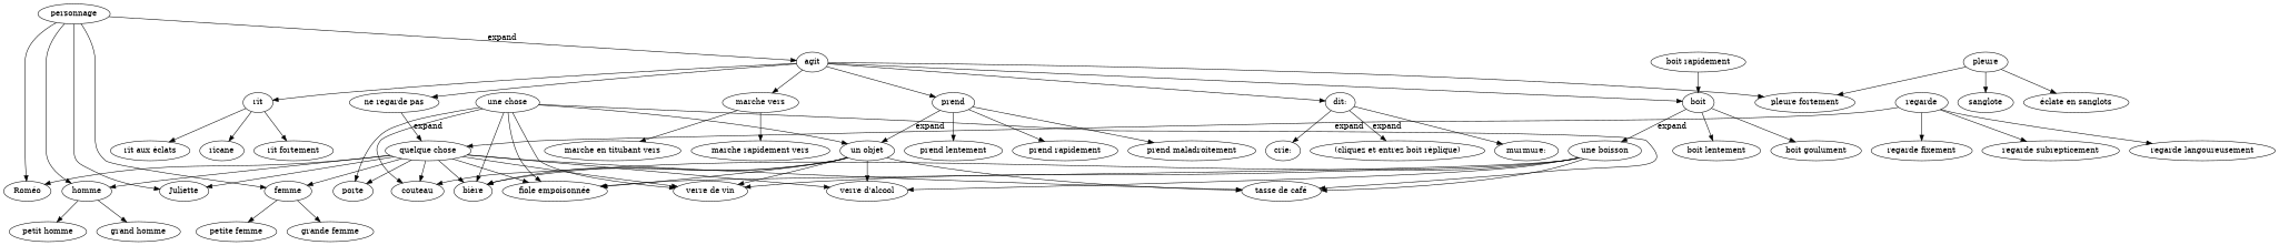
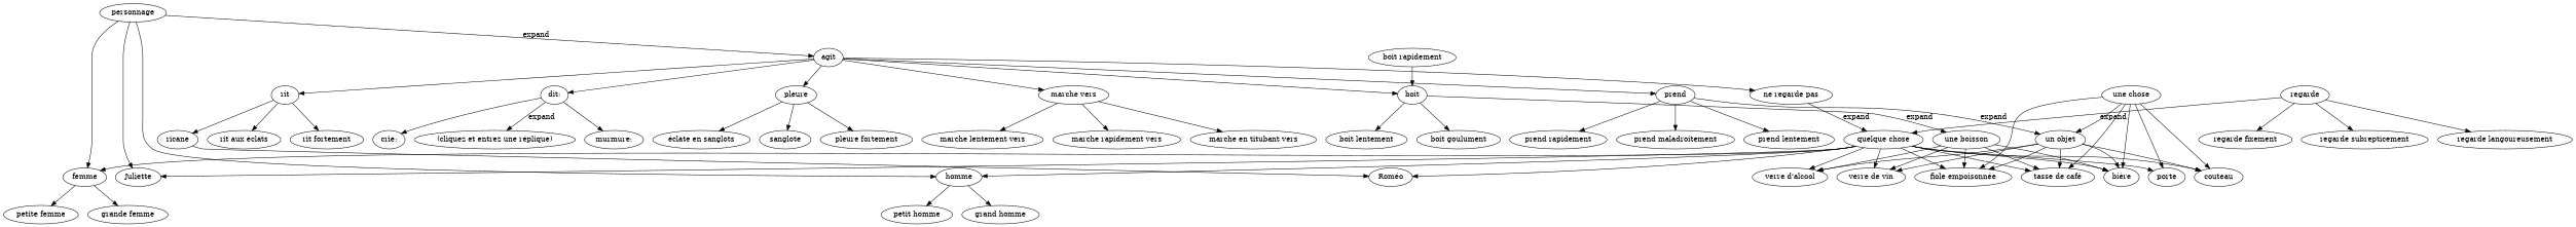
  digraph {
    n1 [label=personnage]
    n2 [label=homme]
    n3 [label=femme]
    n4 [label="Roméo"]
    n5 [label=Juliette]
    n6 [label=agit]
    n7 [label="petit homme"]
    n8 [label="grand homme"]
    n9 [label="petite femme"]
    n10 [label="grande femme"]
    n11 [label="marche vers"]
    n12 [label=prend]
    n13 [label=boit]
    n14 [label="dit:"]
    n15 [label="ne regarde pas"]
    n16 [label=rit]
    n17 [label=pleure]
    n18 [label=porte]
    n19 [label="tasse de café"]
    n20 [label="verre de vin"]
    n21 [label="verre d'alcool"]
    n22 [label="bière"]
    n23 [label="fiole empoisonnée"]
    n24 [label=couteau]
    n25 [label="quelque chose"]
    n26 [label="une chose"]
    n27 [label="un objet"]
    n28 [label="une boisson"]
-   n29 [label="(cliquez et entrez boit réplique)"]
+   n29 [label="(cliquez et entrez une réplique)"]
+   n30 [label="marche lentement vers"]
    n31 [label="marche rapidement vers"]
    n32 [label="marche en titubant vers"]
    n33 [label=regarde]
    n34 [label="regarde fixement"]
    n35 [label="regarde subrepticement"]
    n36 [label="regarde langoureusement"]
    n37 [label="prend lentement"]
    n38 [label="prend rapidement"]
    n39 [label="prend maladroitement"]
    n40 [label="boit lentement"]
    n41 [label="boit goulument"]
    n42 [label="boit rapidement"]
    n43 [label="murmure:"]
    n44 [label="crie:"]
    n45 [label=ricane]
    n46 [label="rit fortement"]
    n47 [label="rit aux éclats"]
    n48 [label=sanglote]
    n49 [label="pleure fortement"]
    n50 [label="éclate en sanglots"]
    n1 -> n2
    n1 -> n3
-   n1 -> n4
+   n45 -> n4
    n1 -> n5
    n1 -> n6 [label=expand]
    n2 -> n7
    n2 -> n8
    n3 -> n9
    n3 -> n10
    n6 -> n11
    n6 -> n12
    n6 -> n13
    n6 -> n14
    n6 -> n15
    n6 -> n16
-   n6 -> n49
+   n6 -> n17
+   n11 -> n30
    n11 -> n31
    n11 -> n32
    n12 -> n27 [label=expand]
    n12 -> n37
    n12 -> n38
    n12 -> n39
    n13 -> n28 [label=expand]
    n13 -> n40
    n13 -> n41
    n14 -> n29 [label=expand]
    n14 -> n43
    n14 -> n44
    n15 -> n25 [label=expand]
    n16 -> n45
    n16 -> n46
    n16 -> n47
    n17 -> n48
    n17 -> n49
    n17 -> n50
    n25 -> n2
    n25 -> n3
    n25 -> n4
    n25 -> n5
    n25 -> n18
    n25 -> n19
    n25 -> n20
    n25 -> n21
    n25 -> n22
    n25 -> n23
    n25 -> n24
    n26 -> n18
    n26 -> n19
-   n26 -> n20
    n26 -> n22
    n26 -> n23
    n26 -> n24
    n26 -> n27
    n27 -> n19
    n27 -> n20
    n27 -> n21
    n27 -> n22
    n27 -> n23
    n27 -> n24
    n28 -> n19
    n28 -> n20
    n28 -> n21
    n28 -> n22
    n28 -> n23
    n33 -> n25 [label=expand]
    n33 -> n34
    n33 -> n35
    n33 -> n36
    n42 -> n13
  }
